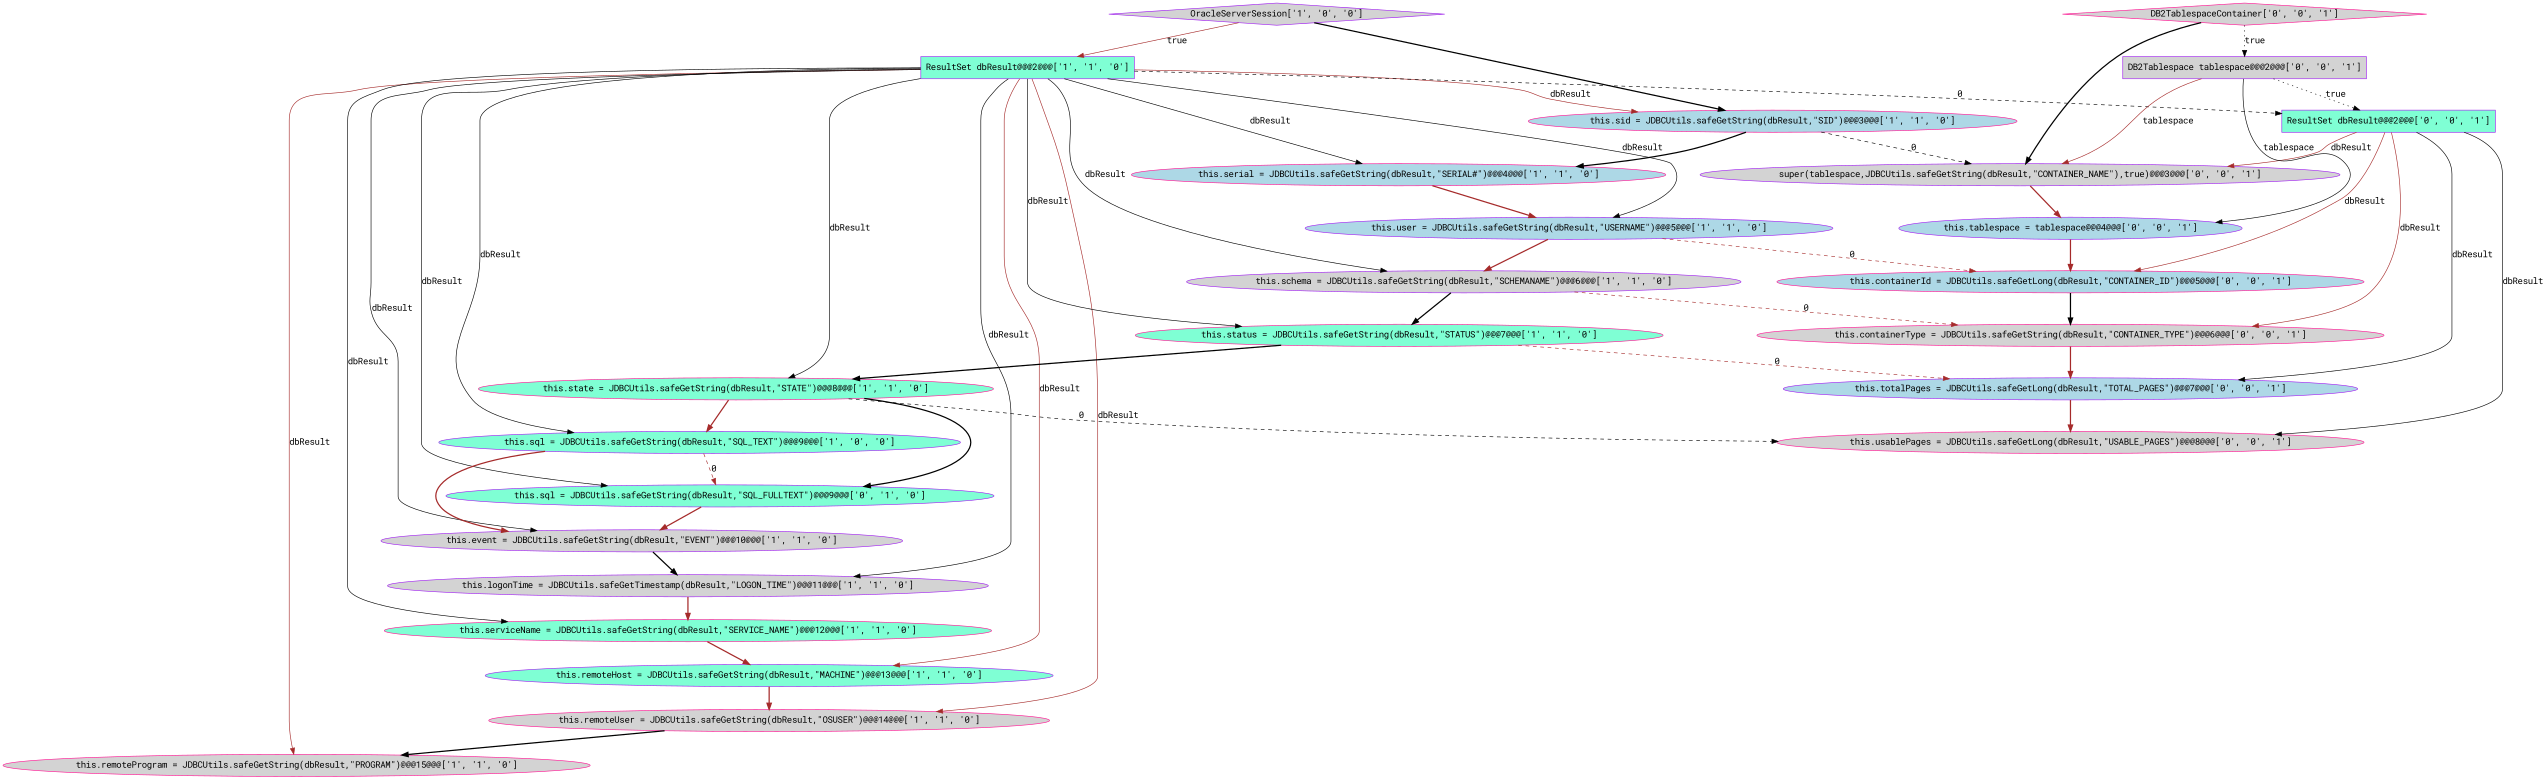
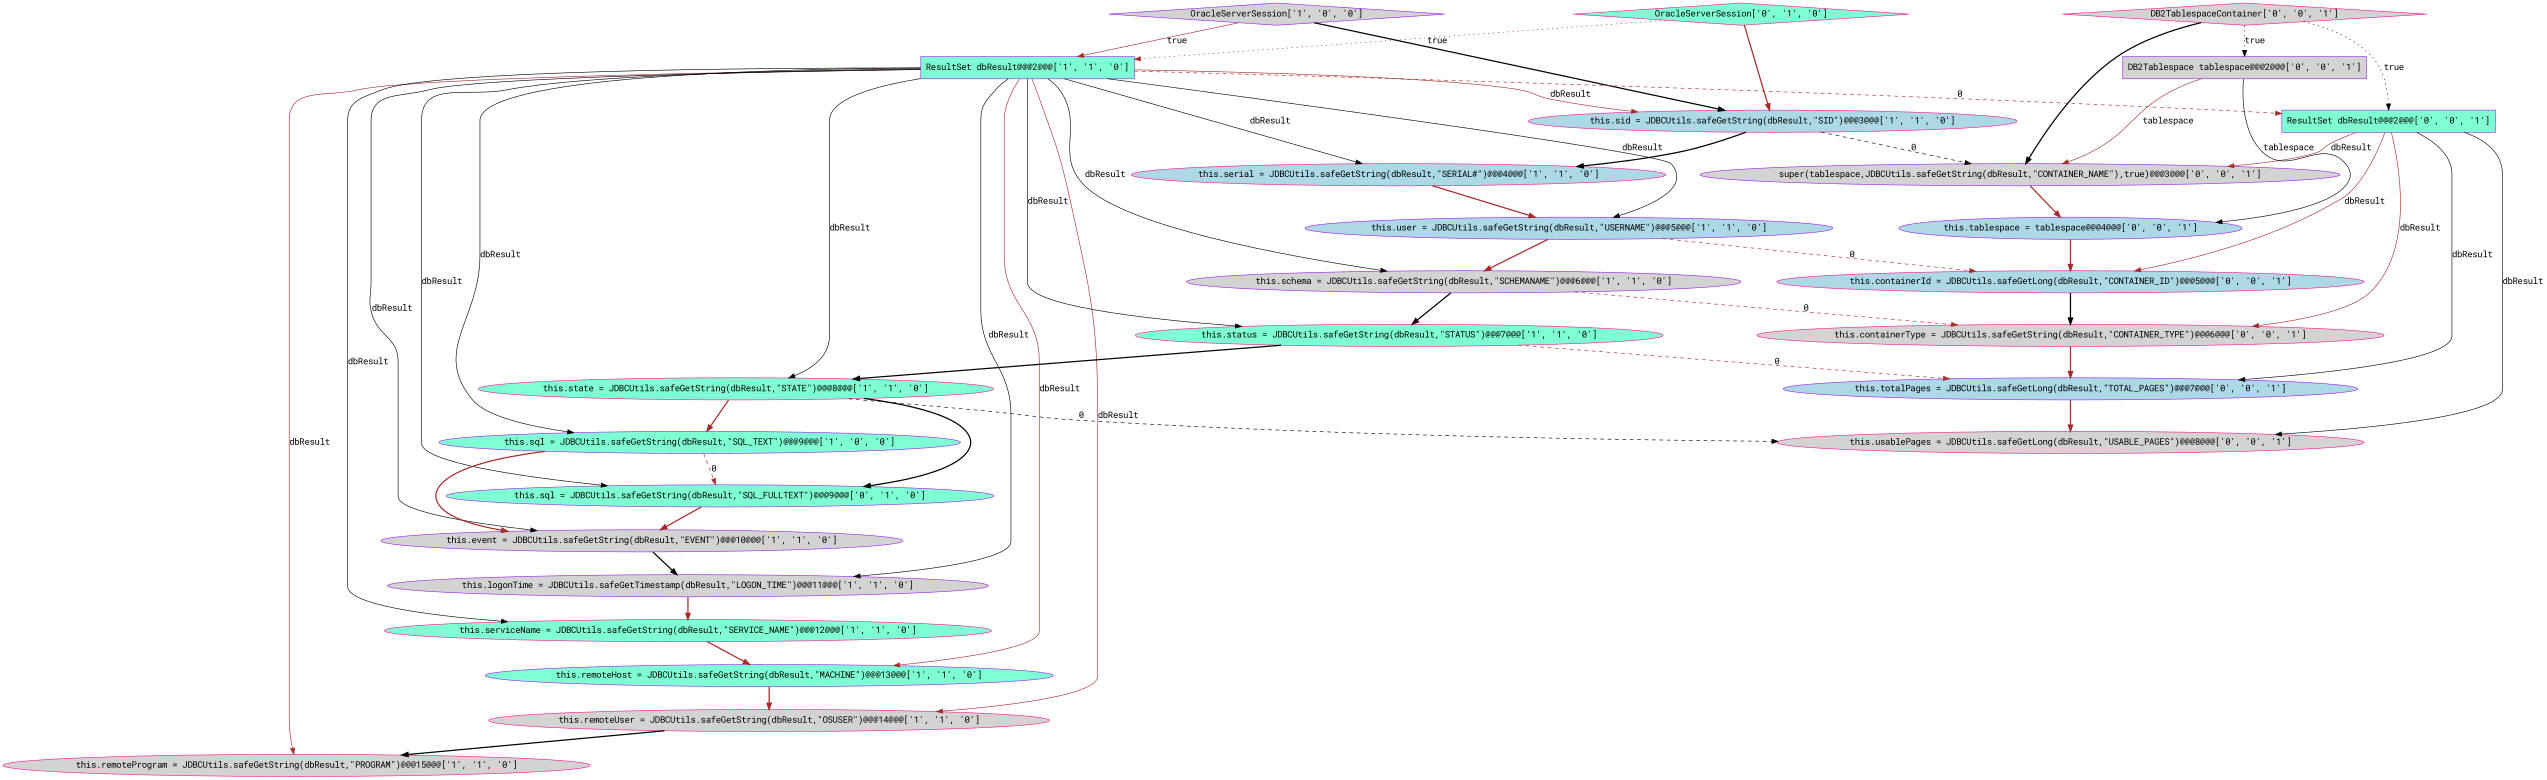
  digraph {
    fontname="Roboto Mono"
    node [color=purple fillcolor=lightgrey fontname="Roboto Mono" shape=ellipse style=filled]
    edge [color=brown fontname="Roboto Mono" style=solid]
    n1 [label="OracleServerSession['1', '0', '0']" shape=diamond]
    n2 [fillcolor=aquamarine label="ResultSet dbResult@@@2@@@['1', '1', '0']" shape=box]
    n3 [color=deeppink fillcolor=lightblue label="this.sid = JDBCUtils.safeGetString(dbResult,\"SID\")@@@3@@@['1', '1', '0']"]
    n4 [color=deeppink label="this.remoteProgram = JDBCUtils.safeGetString(dbResult,\"PROGRAM\")@@@15@@@['1', '1', '0']"]
    n5 [color=deeppink label="this.remoteUser = JDBCUtils.safeGetString(dbResult,\"OSUSER\")@@@14@@@['1', '1', '0']"]
    n6 [color=deeppink fillcolor=aquamarine label="this.serviceName = JDBCUtils.safeGetString(dbResult,\"SERVICE_NAME\")@@@12@@@['1', '1', '0']"]
    n7 [fillcolor=aquamarine label="this.remoteHost = JDBCUtils.safeGetString(dbResult,\"MACHINE\")@@@13@@@['1', '1', '0']"]
    n8 [fillcolor=aquamarine label="ResultSet dbResult@@@2@@@['0', '0', '1']" shape=box]
    n9 [fillcolor=lightblue label="this.user = JDBCUtils.safeGetString(dbResult,\"USERNAME\")@@@5@@@['1', '1', '0']"]
    n10 [label="this.schema = JDBCUtils.safeGetString(dbResult,\"SCHEMANAME\")@@@6@@@['1', '1', '0']"]
    n11 [label="this.event = JDBCUtils.safeGetString(dbResult,\"EVENT\")@@@10@@@['1', '1', '0']"]
    n12 [label="this.logonTime = JDBCUtils.safeGetTimestamp(dbResult,\"LOGON_TIME\")@@@11@@@['1', '1', '0']"]
    n13 [fillcolor=aquamarine label="this.sql = JDBCUtils.safeGetString(dbResult,\"SQL_TEXT\")@@@9@@@['1', '0', '0']"]
    n14 [fillcolor=aquamarine label="this.sql = JDBCUtils.safeGetString(dbResult,\"SQL_FULLTEXT\")@@@9@@@['0', '1', '0']"]
    n15 [color=deeppink fillcolor=aquamarine label="this.status = JDBCUtils.safeGetString(dbResult,\"STATUS\")@@@7@@@['1', '1', '0']"]
    n16 [color=deeppink fillcolor=aquamarine label="this.state = JDBCUtils.safeGetString(dbResult,\"STATE\")@@@8@@@['1', '1', '0']"]
    n17 [color=deeppink fillcolor=lightblue label="this.serial = JDBCUtils.safeGetString(dbResult,\"SERIAL#\")@@@4@@@['1', '1', '0']"]
    n18 [label="super(tablespace,JDBCUtils.safeGetString(dbResult,\"CONTAINER_NAME\"),true)@@@3@@@['0', '0', '1']"]
    n19 [color=deeppink label="this.usablePages = JDBCUtils.safeGetLong(dbResult,\"USABLE_PAGES\")@@@8@@@['0', '0', '1']"]
    n20 [color=deeppink fillcolor=lightblue label="this.containerId = JDBCUtils.safeGetLong(dbResult,\"CONTAINER_ID\")@@@5@@@['0', '0', '1']"]
    n21 [fillcolor=lightblue label="this.totalPages = JDBCUtils.safeGetLong(dbResult,\"TOTAL_PAGES\")@@@7@@@['0', '0', '1']"]
    n22 [color=deeppink label="this.containerType = JDBCUtils.safeGetString(dbResult,\"CONTAINER_TYPE\")@@@6@@@['0', '0', '1']"]
    n23 [fillcolor=lightblue label="this.tablespace = tablespace@@@4@@@['0', '0', '1']"]
+   n24 [color=deeppink fillcolor=aquamarine label="OracleServerSession['0', '1', '0']" shape=diamond]
    n25 [label="DB2Tablespace tablespace@@@2@@@['0', '0', '1']" shape=box]
    n26 [color=deeppink label="DB2TablespaceContainer['0', '0', '1']" shape=diamond]
    n1 -> n2 [label=true]
    n1 -> n3 [color=black style=bold]
    n2 -> n3 [label=dbResult]
    n2 -> n4 [label=dbResult]
    n2 -> n5 [label=dbResult]
    n2 -> n6 [color=black label=dbResult]
    n2 -> n7 [label=dbResult]
-   n2 -> n8 [color=black label=0 style=dashed]
+   n2 -> n8 [label=0 style=dashed]
    n2 -> n9 [color=black label=dbResult]
    n2 -> n10 [color=black label=dbResult]
    n2 -> n11 [color=black label=dbResult]
    n2 -> n12 [color=black label=dbResult]
    n2 -> n13 [color=black label=dbResult]
    n2 -> n14 [color=black label=dbResult]
    n2 -> n15 [color=black label=dbResult]
    n2 -> n16 [color=black label=dbResult]
    n2 -> n17 [color=black label=dbResult]
    n3 -> n17 [color=black style=bold]
    n3 -> n18 [color=black label=0 style=dashed]
    n5 -> n4 [color=black style=bold]
    n6 -> n7 [style=bold]
    n7 -> n5 [style=bold]
    n8 -> n18 [label=dbResult]
    n8 -> n19 [color=black label=dbResult]
    n8 -> n20 [label=dbResult]
    n8 -> n21 [color=black label=dbResult]
    n8 -> n22 [label=dbResult]
    n9 -> n10 [style=bold]
    n9 -> n20 [label=0 style=dashed]
    n10 -> n15 [color=black style=bold]
    n10 -> n22 [label=0 style=dashed]
    n11 -> n12 [color=black style=bold]
    n12 -> n6 [style=bold]
    n13 -> n11 [style=bold]
    n13 -> n14 [label=0 style=dashed]
    n14 -> n11 [style=bold]
    n15 -> n16 [color=black style=bold]
    n15 -> n21 [label=0 style=dashed]
    n16 -> n13 [style=bold]
    n16 -> n14 [color=black style=bold]
    n16 -> n19 [color=black label=0 style=dashed]
    n17 -> n9 [style=bold]
    n18 -> n23 [style=bold]
    n20 -> n22 [color=black style=bold]
    n21 -> n19 [style=bold]
    n22 -> n21 [style=bold]
    n23 -> n20 [style=bold]
+   n24 -> n2 [label=true style=dotted]
+   n24 -> n3 [style=bold]
    n25 -> n18 [label=tablespace]
    n25 -> n23 [color=black label=tablespace]
-   n25 -> n8 [color=black label=true style=dotted]
+   n26 -> n8 [color=black label=true style=dotted]
    n26 -> n18 [color=black style=bold]
    n26 -> n25 [color=black label=true style=dotted]
  }
